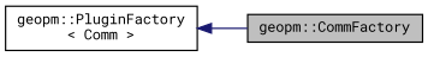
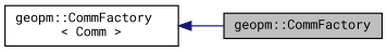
  digraph {
    rankdir=LR
    fontname="Roboto Mono"
    node [color=black fontname="Roboto Mono" fontsize=10 shape=record style=filled]
    n1 [fillcolor=grey75 fontcolor=black height=0.2 label="geopm::CommFactory" width=0.4]
-   n2 [fillcolor=white height=0.2 label="geopm::PluginFactory\l\< Comm \>" width=0.4]
+   n2 [fillcolor=white height=0.2 label="geopm::CommFactory\l\< Comm \>" width=0.4]
    n2 -> n1 [color=midnightblue dir=back fontname="Roboto Mono" fontsize=10 labelfontname=Helvetica labelfontsize=10 style=solid]
  }
